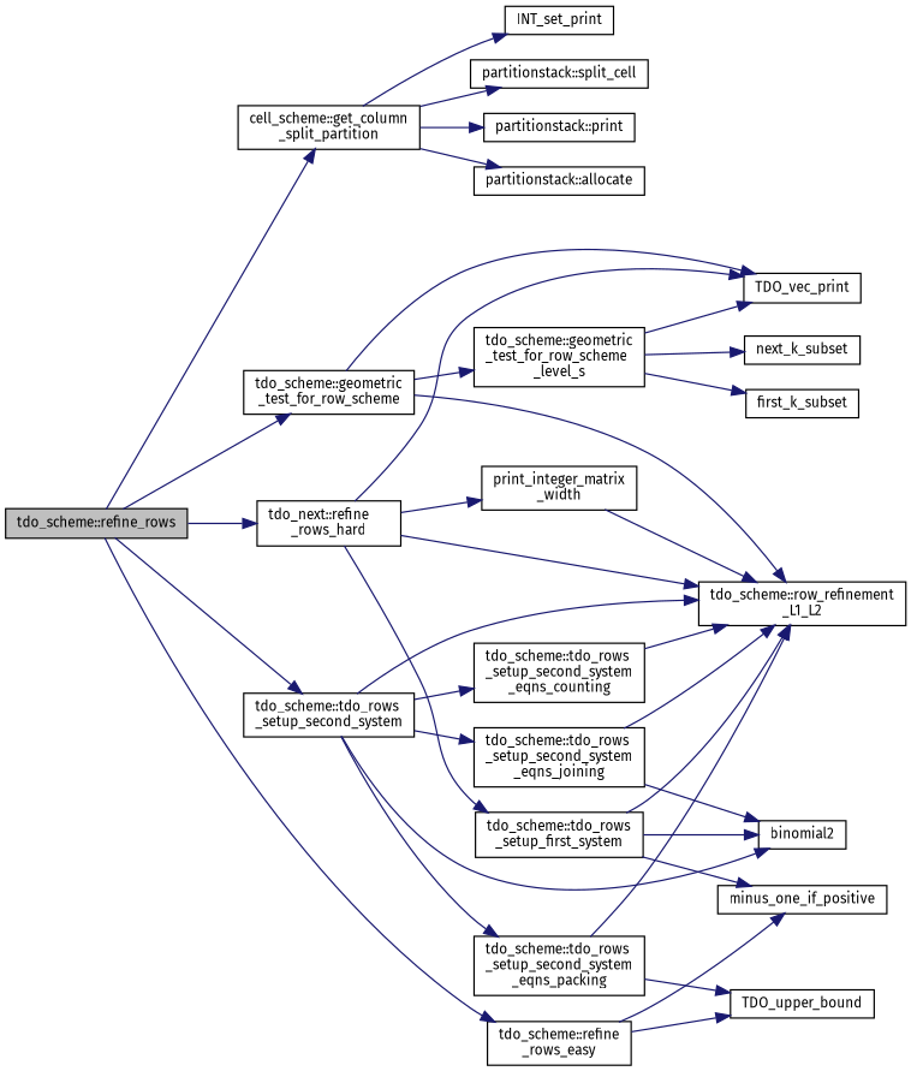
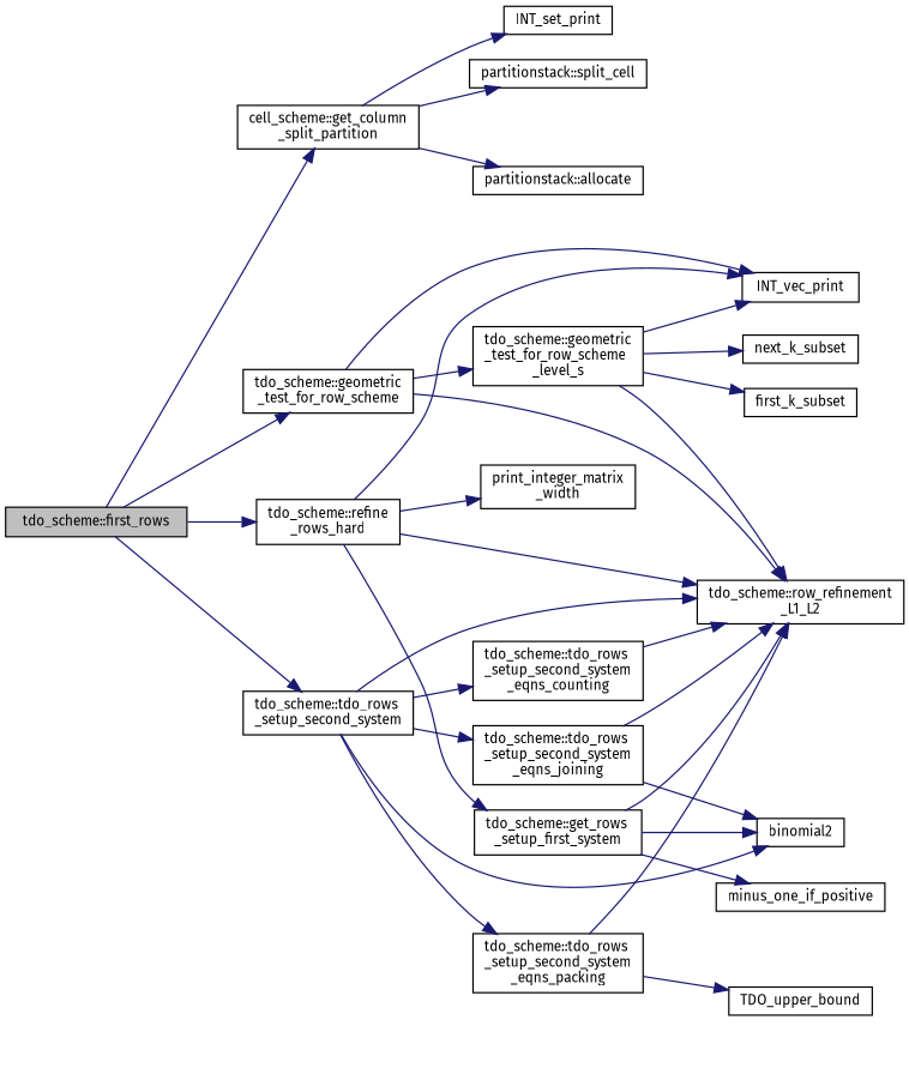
  digraph {
    fontname="Fira Sans"
    rankdir=LR
    node [color=black fillcolor=white fontname="Fira Sans" fontsize=10 shape=record style=filled]
    edge [color=midnightblue fontname="Fira Sans" fontsize=10 labelfontname=Helvetica labelfontsize=10 style=solid]
-   n1 [fillcolor=grey75 fontcolor=black height=0.2 label="tdo_scheme::refine_rows" width=0.4]
+   n1 [fillcolor=grey75 fontcolor=black height=0.2 label="tdo_scheme::first_rows" width=0.4]
    n2 [height=0.2 label="cell_scheme::get_column\l_split_partition" width=0.4]
-   n3 [height=0.2 label="tdo_scheme::refine\l_rows_easy" width=0.4]
-   n4 [height=0.2 label="tdo_next::refine\l_rows_hard" width=0.4]
+   n4 [height=0.2 label="tdo_scheme::refine\l_rows_hard" width=0.4]
    n5 [height=0.2 label="tdo_scheme::geometric\l_test_for_row_scheme" width=0.4]
    n6 [height=0.2 label="tdo_scheme::tdo_rows\l_setup_second_system" width=0.4]
    n7 [height=0.2 label="partitionstack::allocate" width=0.4]
    n8 [height=0.2 label=INT_set_print width=0.4]
    n9 [height=0.2 label="partitionstack::split_cell" width=0.4]
-   n10 [height=0.2 label="partitionstack::print" width=0.4]
    n11 [height=0.2 label=minus_one_if_positive width=0.4]
    n12 [height=0.2 label=TDO_upper_bound width=0.4]
    n13 [height=0.2 label="tdo_scheme::row_refinement\l_L1_L2" width=0.4]
-   n14 [height=0.2 label="tdo_scheme::tdo_rows\l_setup_first_system" width=0.4]
+   n14 [height=0.2 label="tdo_scheme::get_rows\l_setup_first_system" width=0.4]
    n15 [height=0.2 label="print_integer_matrix\l_width" width=0.4]
-   n16 [height=0.2 label=TDO_vec_print width=0.4]
+   n16 [height=0.2 label=INT_vec_print width=0.4]
    n17 [height=0.2 label="tdo_scheme::geometric\l_test_for_row_scheme\l_level_s" width=0.4]
    n18 [height=0.2 label=binomial2 width=0.4]
    n19 [height=0.2 label="tdo_scheme::tdo_rows\l_setup_second_system\l_eqns_joining" width=0.4]
    n20 [height=0.2 label="tdo_scheme::tdo_rows\l_setup_second_system\l_eqns_counting" width=0.4]
    n21 [height=0.2 label="tdo_scheme::tdo_rows\l_setup_second_system\l_eqns_packing" width=0.4]
    n22 [height=0.2 label=first_k_subset width=0.4]
    n23 [height=0.2 label=next_k_subset width=0.4]
    n1 -> n2
-   n1 -> n3
    n1 -> n4
    n1 -> n5
    n1 -> n6
    n2 -> n7
    n2 -> n8
    n2 -> n9
-   n2 -> n10
-   n3 -> n11
-   n3 -> n12
    n4 -> n13
    n4 -> n14
    n4 -> n15
    n4 -> n16
    n5 -> n13
    n5 -> n16
    n5 -> n17
    n6 -> n13
    n6 -> n18
    n6 -> n19
    n6 -> n20
    n6 -> n21
    n14 -> n11
    n14 -> n13
    n14 -> n18
-   n15 -> n13
+   n17 -> n13
    n17 -> n16
    n17 -> n22
    n17 -> n23
    n19 -> n13
    n19 -> n18
    n20 -> n13
    n21 -> n12
    n21 -> n13
  }
